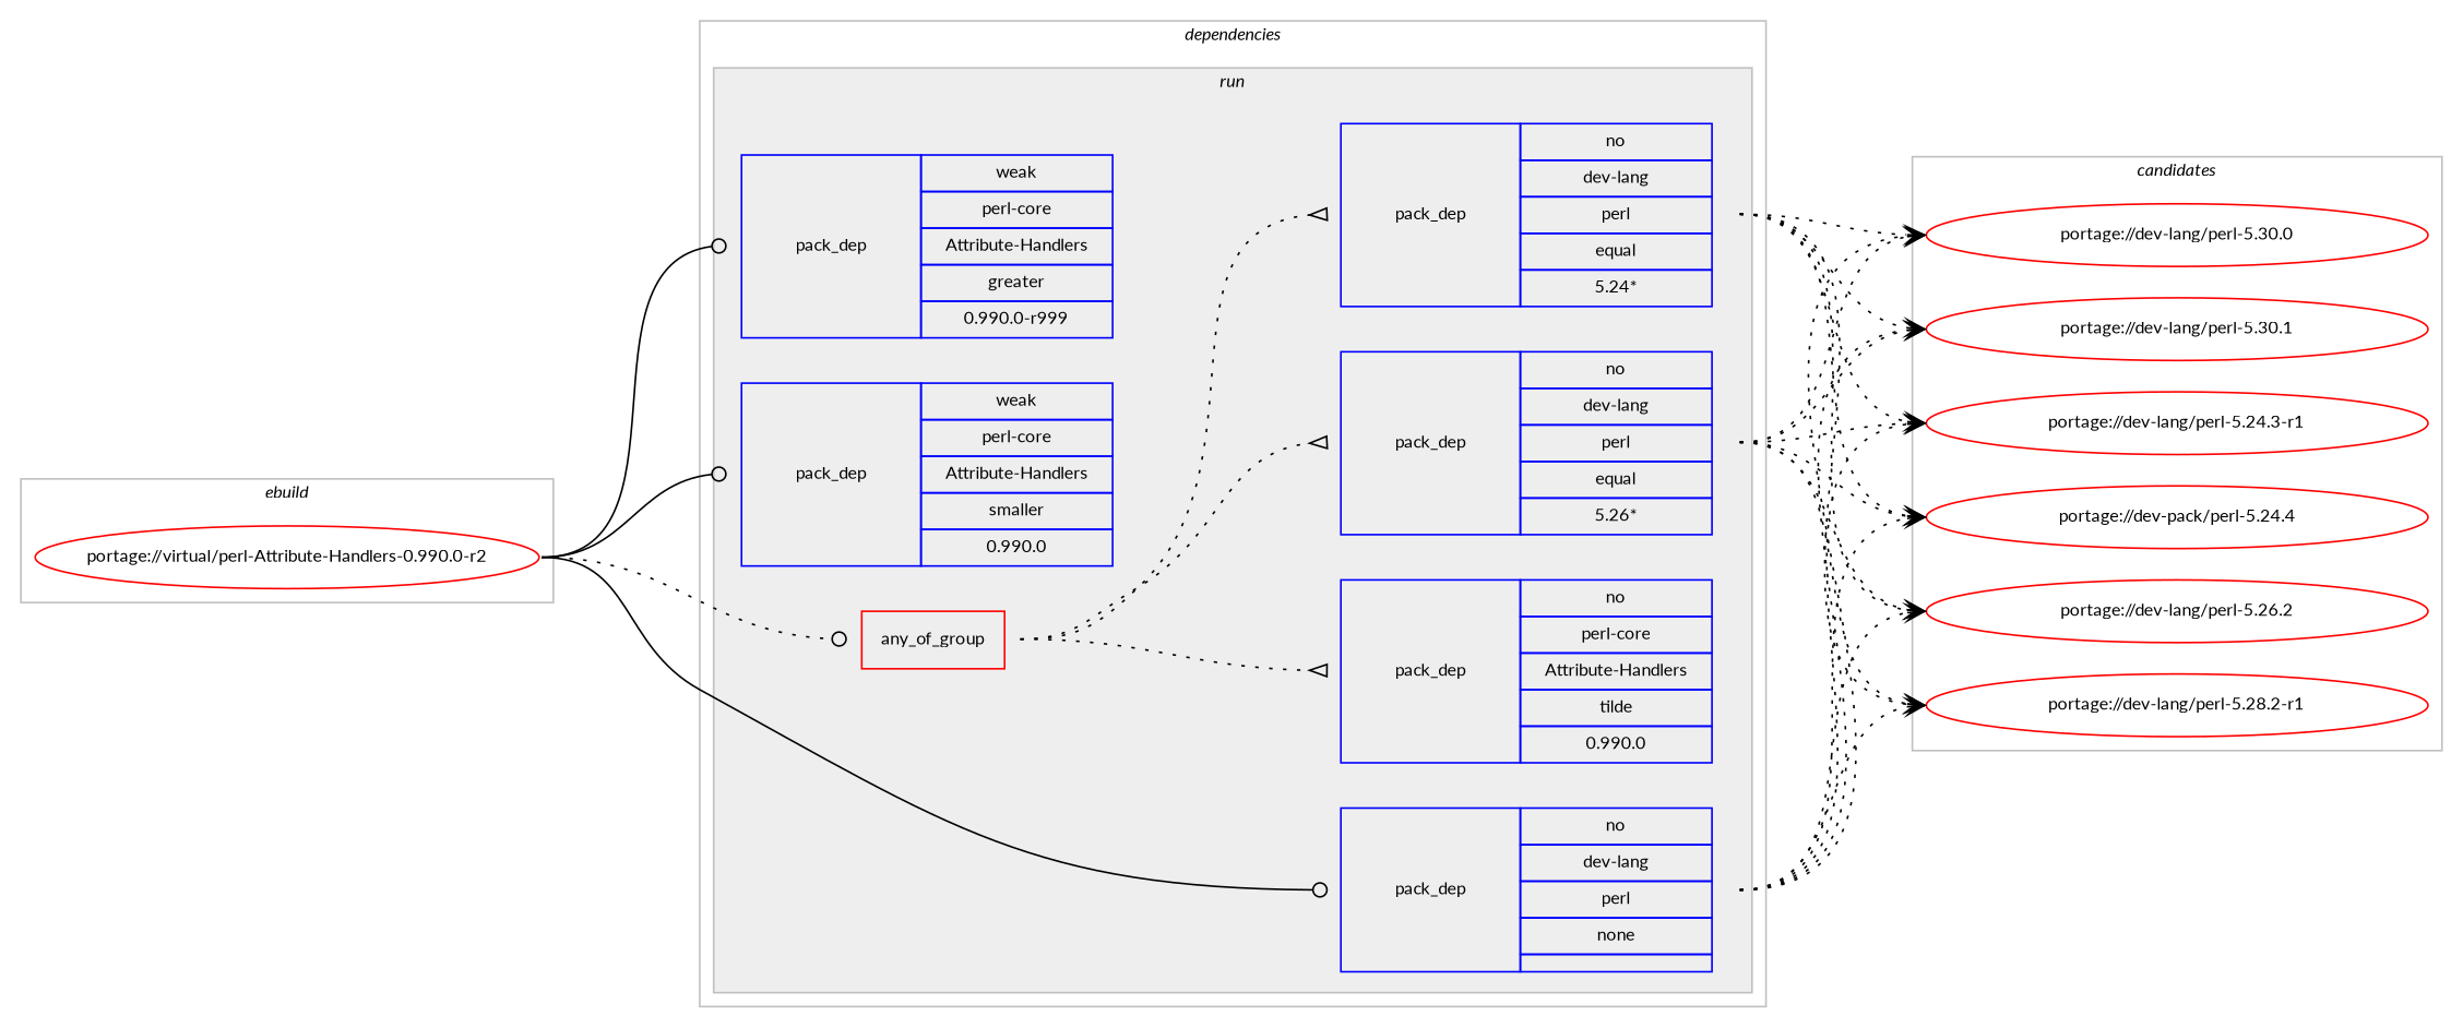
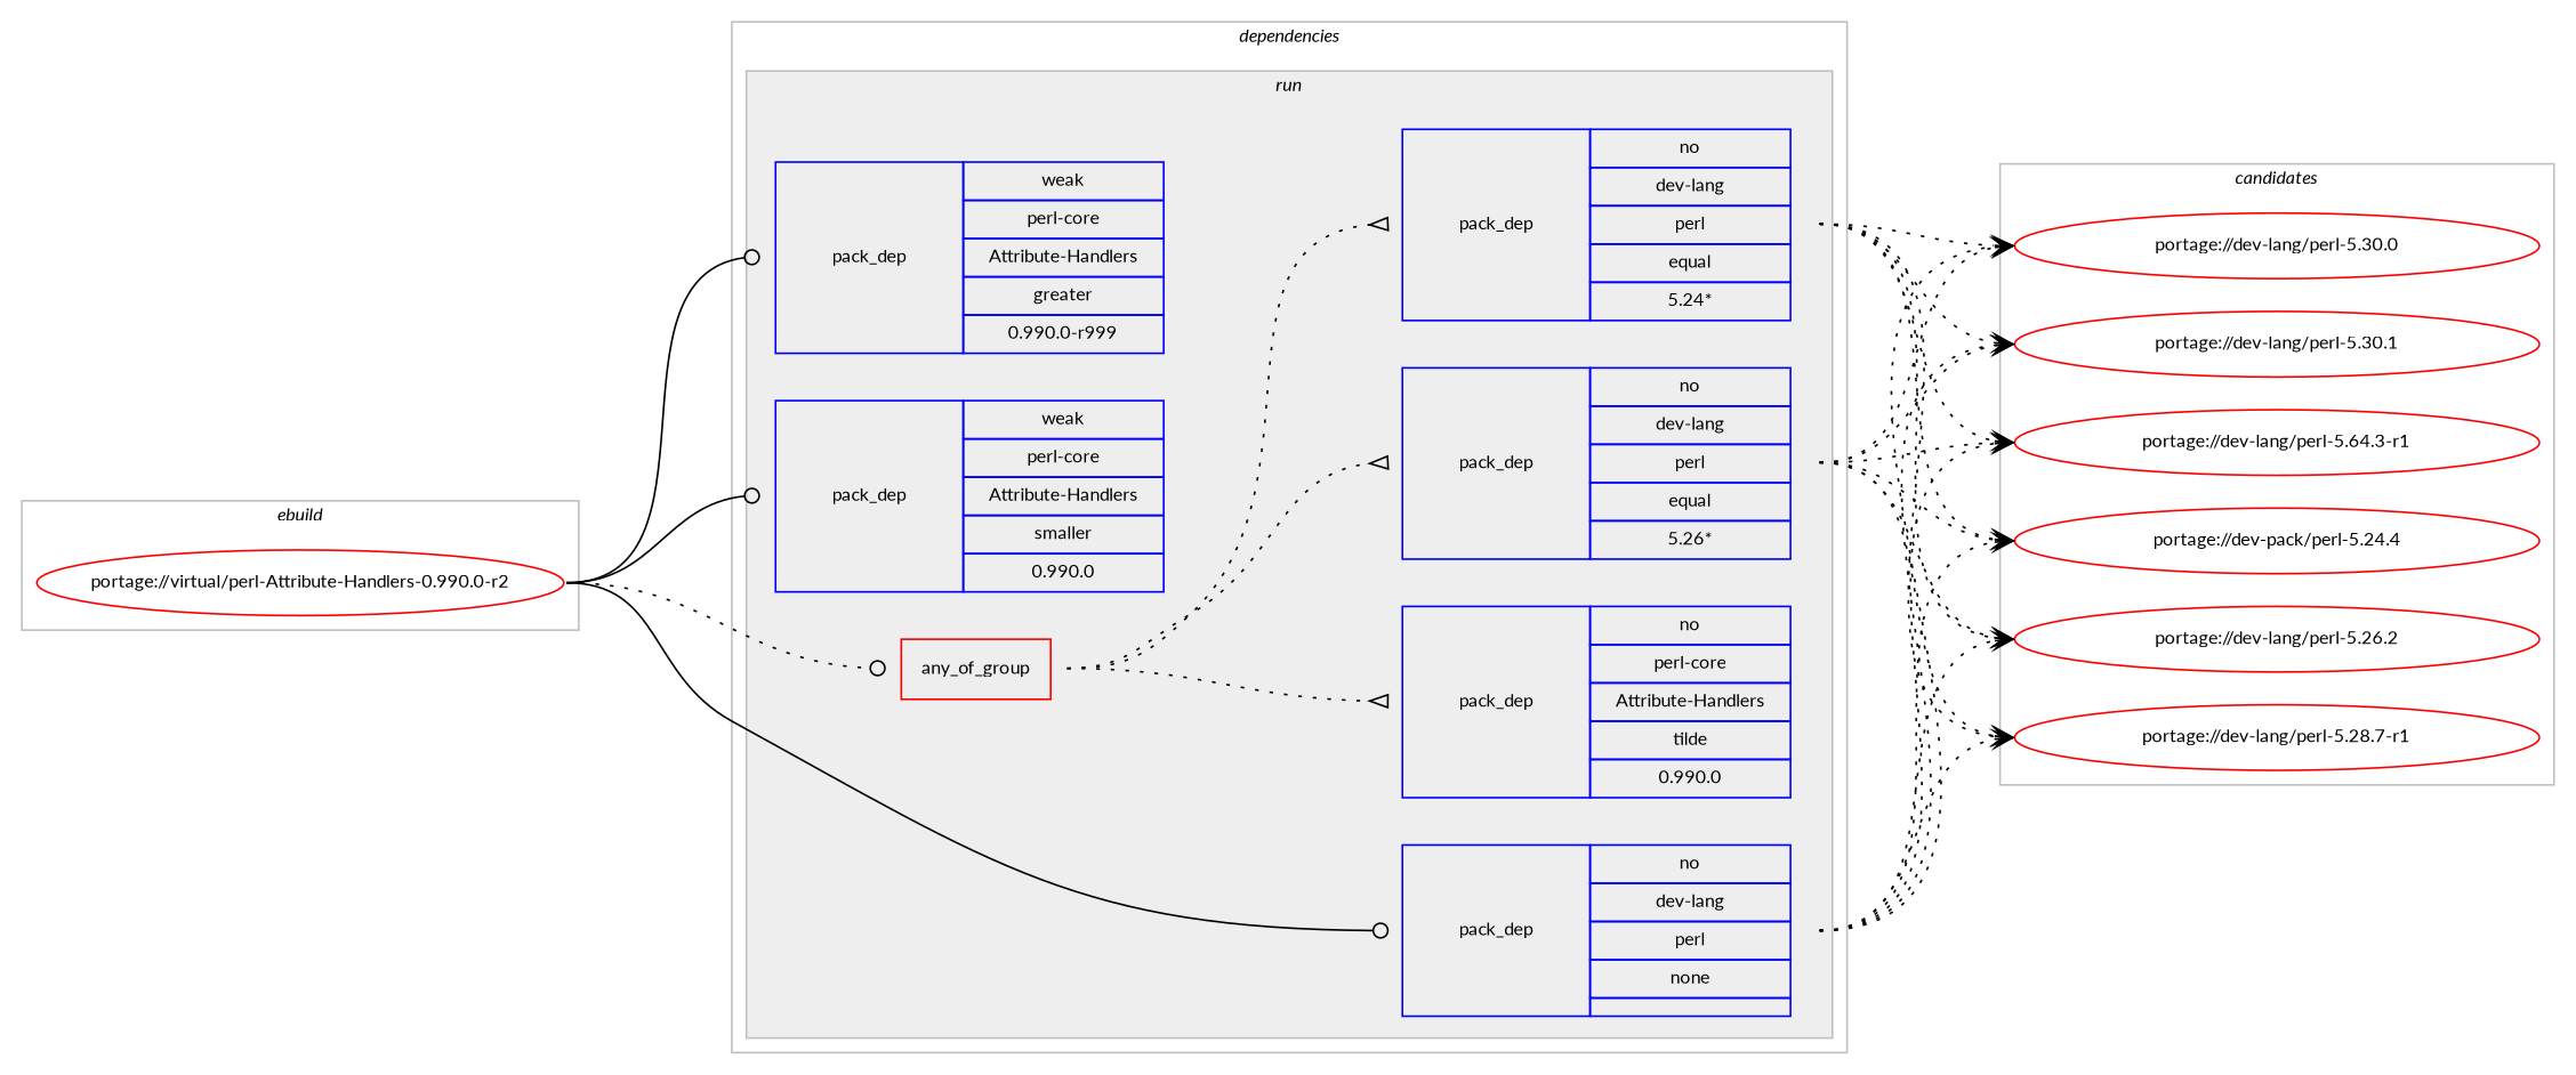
  digraph {
    compound=true
    concentrate=true
    fontname=Lato
    fontsize=10
    newrank=true
    rankdir=LR
    ranksep=1.5
    node [color=red fontname=Lato fontsize=10]
    edge [arrowhead=vee fontname=Lato headport=w style=dotted tailport=e weight=100]
    n1 [label="portage://virtual/perl-Attribute-Handlers-0.990.0-r2" width=4]
    n2 [color=blue label=<<TABLE BORDER="0" CELLBORDER="1" CELLSPACING="0" CELLPADDING="4" WIDTH="220"><TR><TD ROWSPAN="6" CELLPADDING="30">pack_dep</TD></TR><TR><TD WIDTH="110">no</TD></TR><TR><TD>dev-lang</TD></TR><TR><TD>perl</TD></TR><TR><TD>equal</TD></TR><TR><TD>5.26*</TD></TR></TABLE>> shape=none]
    n3 [color=blue label=<<TABLE BORDER="0" CELLBORDER="1" CELLSPACING="0" CELLPADDING="4" WIDTH="220"><TR><TD ROWSPAN="6" CELLPADDING="30">pack_dep</TD></TR><TR><TD WIDTH="110">no</TD></TR><TR><TD>dev-lang</TD></TR><TR><TD>perl</TD></TR><TR><TD>equal</TD></TR><TR><TD>5.24*</TD></TR></TABLE>> shape=none]
    n4 [color=blue label=<<TABLE BORDER="0" CELLBORDER="1" CELLSPACING="0" CELLPADDING="4" WIDTH="220"><TR><TD ROWSPAN="6" CELLPADDING="30">pack_dep</TD></TR><TR><TD WIDTH="110">no</TD></TR><TR><TD>perl-core</TD></TR><TR><TD>Attribute-Handlers</TD></TR><TR><TD>tilde</TD></TR><TR><TD>0.990.0</TD></TR></TABLE>> shape=none]
    n5 [label=<<TABLE BORDER="0" CELLBORDER="1" CELLSPACING="0" CELLPADDING="4"><TR><TD CELLPADDING="10">any_of_group</TD></TR></TABLE>> shape=none]
    n6 [color=blue label=<<TABLE BORDER="0" CELLBORDER="1" CELLSPACING="0" CELLPADDING="4" WIDTH="220"><TR><TD ROWSPAN="6" CELLPADDING="30">pack_dep</TD></TR><TR><TD WIDTH="110">no</TD></TR><TR><TD>dev-lang</TD></TR><TR><TD>perl</TD></TR><TR><TD>none</TD></TR><TR><TD></TD></TR></TABLE>> shape=none]
    n7 [color=blue label=<<TABLE BORDER="0" CELLBORDER="1" CELLSPACING="0" CELLPADDING="4" WIDTH="220"><TR><TD ROWSPAN="6" CELLPADDING="30">pack_dep</TD></TR><TR><TD WIDTH="110">weak</TD></TR><TR><TD>perl-core</TD></TR><TR><TD>Attribute-Handlers</TD></TR><TR><TD>greater</TD></TR><TR><TD>0.990.0-r999</TD></TR></TABLE>> shape=none]
    n8 [color=blue label=<<TABLE BORDER="0" CELLBORDER="1" CELLSPACING="0" CELLPADDING="4" WIDTH="220"><TR><TD ROWSPAN="6" CELLPADDING="30">pack_dep</TD></TR><TR><TD WIDTH="110">weak</TD></TR><TR><TD>perl-core</TD></TR><TR><TD>Attribute-Handlers</TD></TR><TR><TD>smaller</TD></TR><TR><TD>0.990.0</TD></TR></TABLE>> shape=none]
-   n9 [label="portage://dev-lang/perl-5.24.3-r1" width=4]
+   n9 [label="portage://dev-lang/perl-5.64.3-r1" width=4]
    n10 [label="portage://dev-pack/perl-5.24.4" width=4]
    n11 [label="portage://dev-lang/perl-5.26.2" width=4]
-   n12 [label="portage://dev-lang/perl-5.28.2-r1" width=4]
+   n12 [label="portage://dev-lang/perl-5.28.7-r1" width=4]
    n13 [label="portage://dev-lang/perl-5.30.0" width=4]
    n14 [label="portage://dev-lang/perl-5.30.1" width=4]
    subgraph cluster_1 {
      color=gray
      label=<<i>ebuild</i>>
      rank=same
      n1
    }
    subgraph cluster_2 {
      color=gray
      label=<<i>dependencies</i>>
      subgraph cluster_3 {
        color=gray
        fillcolor="#eeeeee"
        label=<<i>compile</i>>
        style=filled
      }
      subgraph cluster_4 {
        color=gray
        fillcolor="#eeeeee"
        label=<<i>compile and run</i>>
        style=filled
      }
      subgraph cluster_5 {
        color=gray
        fillcolor="#eeeeee"
        label=<<i>run</i>>
        style=filled
        subgraph sub_6 {
          color=gray
          fillcolor="#eeeeee"
          label=<<i>run</i>>
          style=filled
          n5
          subgraph sub_7 {
            color=gray
            fillcolor="#eeeeee"
            label=<<i>run</i>>
            style=filled
            n2
          }
          subgraph sub_8 {
            color=gray
            fillcolor="#eeeeee"
            label=<<i>run</i>>
            style=filled
            n3
          }
          subgraph sub_9 {
            color=gray
            fillcolor="#eeeeee"
            label=<<i>run</i>>
            style=filled
            n4
          }
        }
        subgraph sub_10 {
          color=gray
          fillcolor="#eeeeee"
          label=<<i>run</i>>
          style=filled
          n6
        }
        subgraph sub_11 {
          color=gray
          fillcolor="#eeeeee"
          label=<<i>run</i>>
          style=filled
          n7
        }
        subgraph sub_12 {
          color=gray
          fillcolor="#eeeeee"
          label=<<i>run</i>>
          style=filled
          n8
        }
      }
    }
    subgraph cluster_13 {
      color=gray
      label=<<i>candidates</i>>
      rank=same
      subgraph sub_14 {
        color=black
        label=<<i>candidates</i>>
        nodesep=1
        rank=same
        n9
        n10
        n11
        n12
        n13
        n14
      }
      subgraph sub_15 {
        color=black
        label=<<i>candidates</i>>
        nodesep=1
        rank=same
        n9
        n10
        n11
        n12
        n13
        n14
      }
      subgraph sub_16 {
        color=black
        label=<<i>candidates</i>>
        nodesep=1
        rank=same
      }
      subgraph sub_17 {
        color=black
        label=<<i>candidates</i>>
        nodesep=1
        rank=same
        n9
        n10
        n11
        n12
        n13
        n14
      }
      subgraph sub_18 {
        color=black
        label=<<i>candidates</i>>
        nodesep=1
        rank=same
      }
      subgraph sub_19 {
        color=black
        label=<<i>candidates</i>>
        nodesep=1
        rank=same
      }
    }
    n1 -> n5 [arrowhead=odot weight=20]
    n1 -> n6 [arrowhead=odot style=solid weight=20]
    n1 -> n7 [arrowhead=odot style=solid weight=20]
    n1 -> n8 [arrowhead=odot style=solid weight=20]
    n2 -> n9
    n2 -> n10
    n2 -> n11
    n2 -> n12
    n2 -> n13
    n2 -> n14
    n3 -> n9
    n3 -> n10
    n3 -> n11
    n3 -> n12
    n3 -> n13
    n3 -> n14
    n5 -> n2 [arrowhead=oinv weight=20]
    n5 -> n3 [arrowhead=oinv weight=20]
    n5 -> n4 [arrowhead=oinv weight=20]
    n6 -> n9
    n6 -> n10
    n6 -> n11
    n6 -> n12
    n6 -> n13
    n6 -> n14
  }
